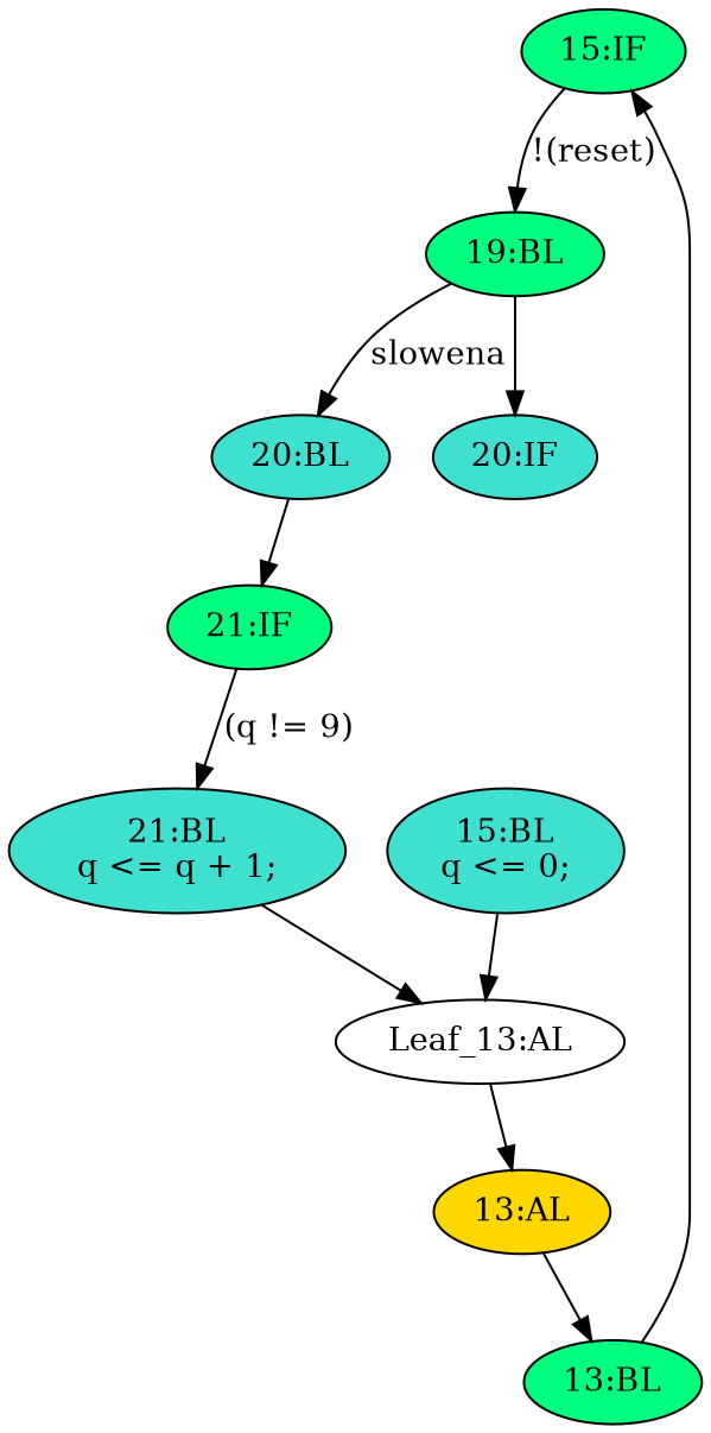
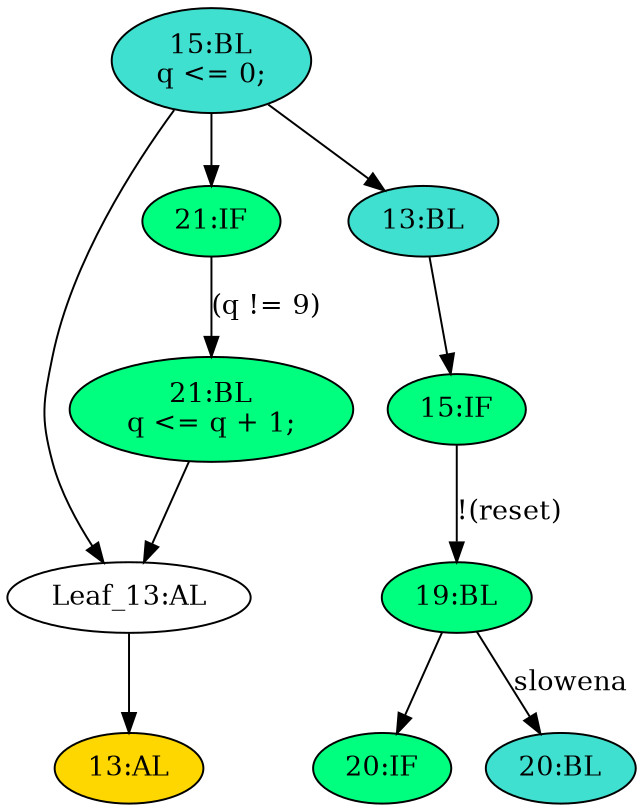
  strict digraph {
    node [fillcolor=springgreen statements="[]" style=filled typ=Block]
    edge [cond="[]" lineno=None]
    n1 [ast="<pyverilog.vparser.ast.IfStatement object at 0x7fe462296bd0>" label="15:IF" typ=IfStatement]
    n2 [ast="<pyverilog.vparser.ast.Block object at 0x7fe462296910>" label="19:BL"]
-   n3 [ast="<pyverilog.vparser.ast.IfStatement object at 0x7fe4622e33d0>" fillcolor=turquoise label="20:IF" typ=IfStatement]
+   n3 [ast="<pyverilog.vparser.ast.IfStatement object at 0x7fe4622e33d0>" label="20:IF" typ=IfStatement]
    n4 [ast="<pyverilog.vparser.ast.Block object at 0x7fe4622e3e10>" fillcolor=turquoise label="20:BL"]
    n5 [ast="<pyverilog.vparser.ast.Block object at 0x7fe462375e10>" fillcolor=turquoise label="15:BL\nq <= 0;" statements="[<pyverilog.vparser.ast.NonblockingSubstitution object at 0x7fe462296810>]"]
    n6 [def_var="['q']" label="Leaf_13:AL" fillcolor="" statements="" style="" typ=""]
    n7 [ast="<pyverilog.vparser.ast.Always object at 0x7fe462283fd0>" clk_sens=True fillcolor=gold label="13:AL" sens="['clk']" typ=Always use_var="['reset', 'q', 'slowena']"]
    n8 [ast="<pyverilog.vparser.ast.IfStatement object at 0x7fe46228ee90>" label="21:IF" typ=IfStatement]
-   n9 [ast="<pyverilog.vparser.ast.Block object at 0x7fe462375690>" label="13:BL"]
-   n10 [ast="<pyverilog.vparser.ast.Block object at 0x7fe46228e290>" fillcolor=turquoise label="21:BL\nq <= q + 1;" statements="[<pyverilog.vparser.ast.NonblockingSubstitution object at 0x7fe4622f1450>]"]
+   n9 [ast="<pyverilog.vparser.ast.Block object at 0x7fe462375690>" fillcolor=turquoise label="13:BL"]
+   n10 [ast="<pyverilog.vparser.ast.Block object at 0x7fe46228e290>" label="21:BL\nq <= q + 1;" statements="[<pyverilog.vparser.ast.NonblockingSubstitution object at 0x7fe4622f1450>]"]
    n1 -> n2 [cond="['reset']" label="!(reset)" lineno=15]
    n2 -> n3
    n2 -> n4 [cond="['slowena']" label=slowena lineno=20]
-   n4 -> n8
+   n5 -> n8
    n5 -> n6
    n6 -> n7 [cond="" lineno=""]
-   n7 -> n9
+   n5 -> n9
    n8 -> n10 [cond="['q']" label="(q != 9)" lineno=21]
    n9 -> n1
    n10 -> n6
  }
